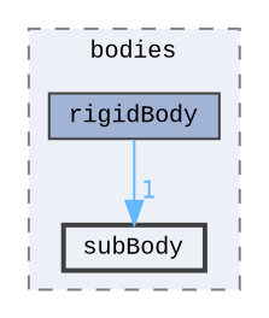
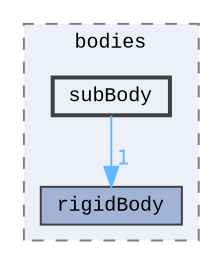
  digraph {
    compound=true
    fontname="Liberation Mono"
    node [color=grey25 fontname="Liberation Mono" fontsize=10 shape=box]
    n1 [fillcolor="#a2b4d6" height=0.2 label=rigidBody style=filled width=0.4]
    n2 [fillcolor="#edf0f7" height=0.2 label=subBody style="filled,bold" width=0.4]
    subgraph cluster_1 {
      bgcolor="#edf0f7"
      fontsize=10
      label=bodies
      pencolor=grey50
      style="filled,dashed"
      n1
      n2
    }
-   n1 -> n2 [color=steelblue1 fontcolor=steelblue1 fontname="Liberation Mono" fontsize=10 headlabel=1 labeldistance=1.5 labelfontname=Helvetica labelfontsize=10]
+   n2 -> n1 [color=steelblue1 fontcolor=steelblue1 fontname="Liberation Mono" fontsize=10 headlabel=1 labeldistance=1.5 labelfontname=Helvetica labelfontsize=10]
  }
